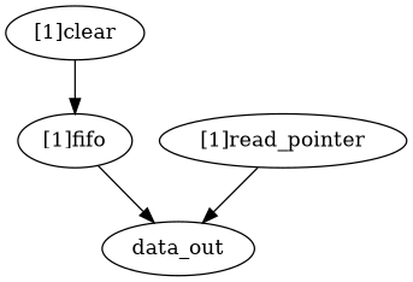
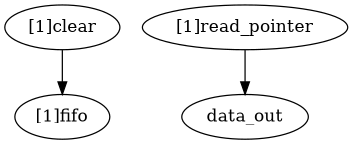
  strict digraph {
    fontname="DejaVu Serif"
    node [fontname="DejaVu Serif"]
    edge [fontname="DejaVu Serif"]
    "[1]clear" [complexity=1 importance=0.287961849343 rank=0.287961849343]
    "[1]fifo" [complexity=5 importance=0.335056278592 rank=0.0670112557184]
    data_out [complexity=0 importance=0.122085495487 rank=0.0]
    "[1]read_pointer" [complexity=3 importance=0.237566731597 rank=0.0791889105323]
    "[1]clear" -> "[1]fifo"
-   "[1]fifo" -> data_out
    "[1]read_pointer" -> data_out
  }
